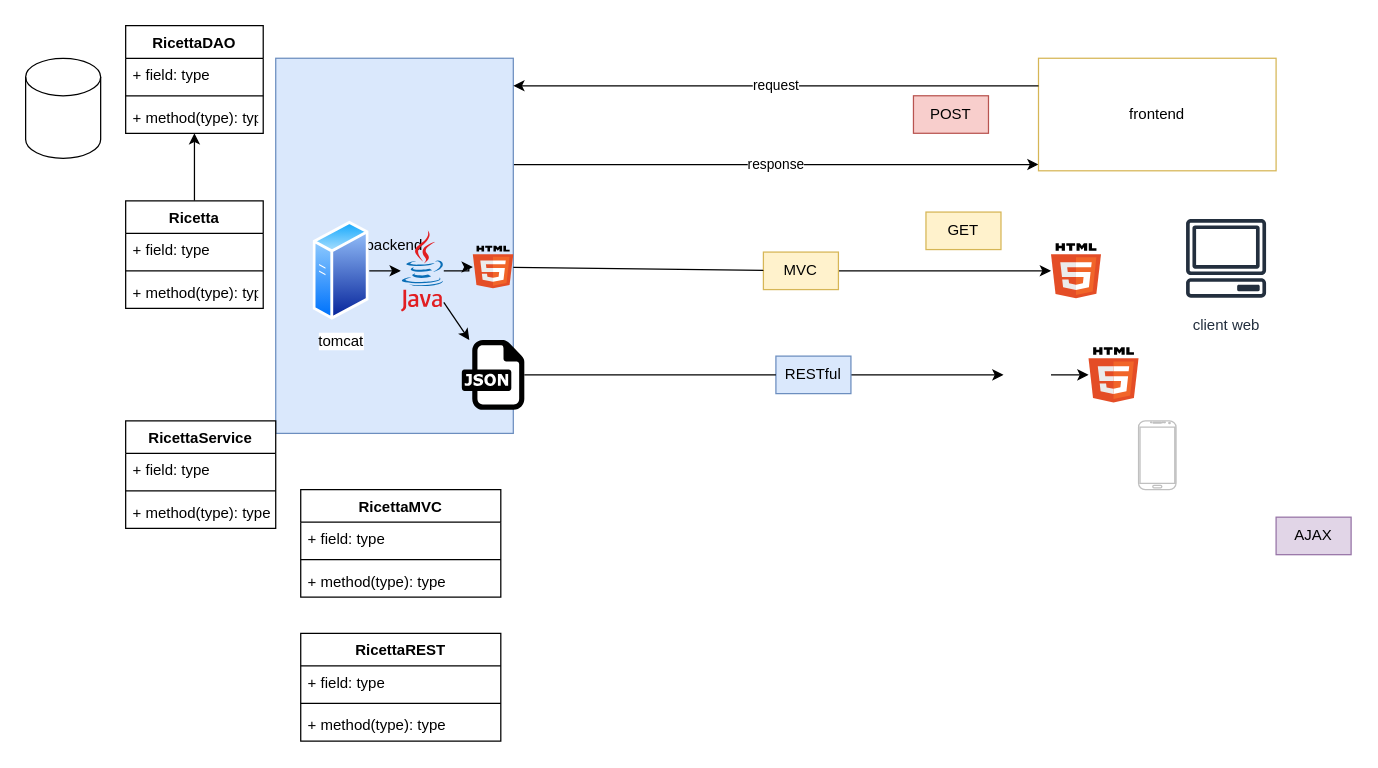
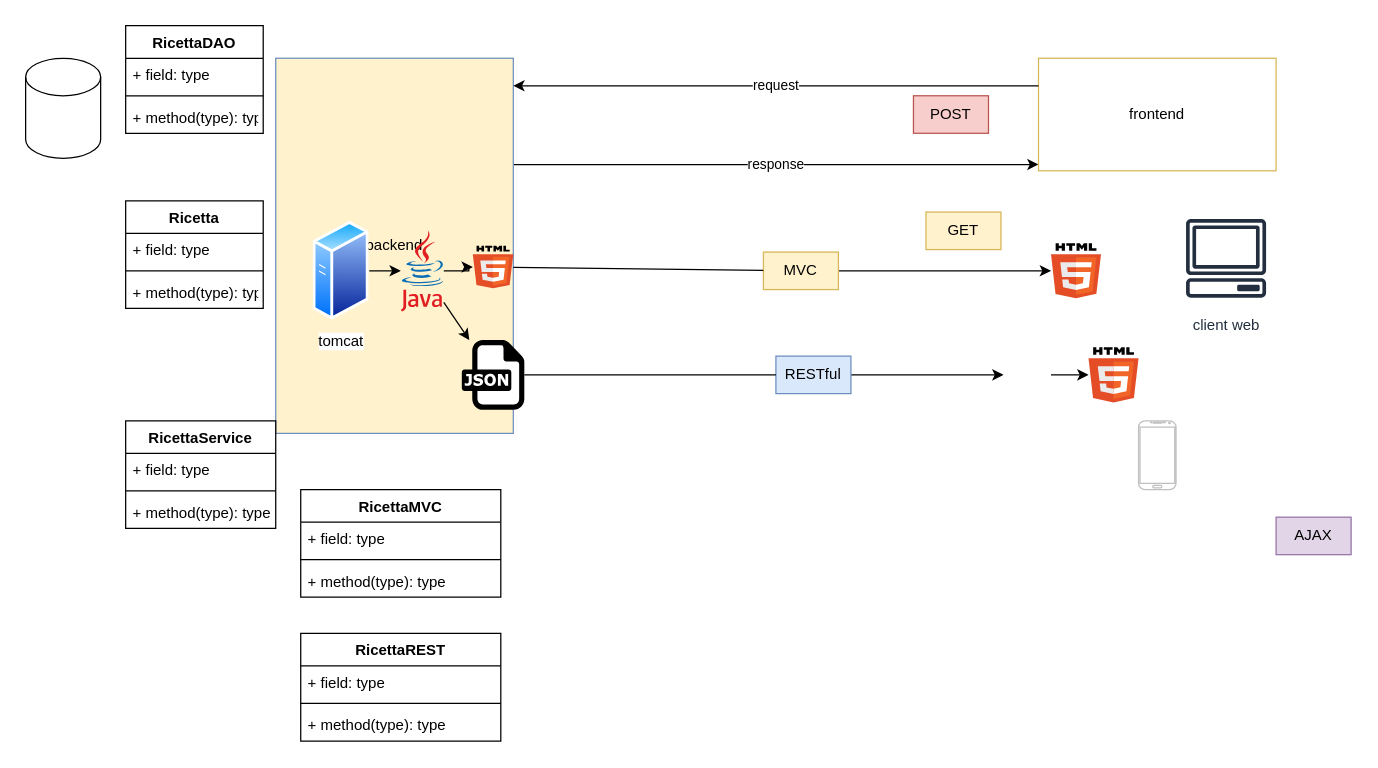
  <mxCell id="0" />
  <mxCell id="1" parent="0" />
  <mxCell id="2" value="" style="shape=cylinder3;whiteSpace=wrap;html=1;boundedLbl=1;backgroundOutline=1;size=15;" vertex="1" parent="1"><mxGeometry x="20" y="46" width="60" height="80" as="geometry" /></mxCell>
  <mxCell id="3" value="response" style="edgeStyle=orthogonalEdgeStyle;rounded=0;orthogonalLoop=1;jettySize=auto;html=1;" edge="1" parent="1"><mxGeometry relative="1" as="geometry"><mxPoint x="410" y="131" as="sourcePoint" /><mxPoint x="830" y="131" as="targetPoint" /></mxGeometry></mxCell>
- <mxCell id="4" value="backend" style="rounded=0;whiteSpace=wrap;html=1;fillColor=#dae8fc;strokeColor=#6c8ebf;" vertex="1" parent="1"><mxGeometry x="220" y="46" width="190" height="300" as="geometry" /></mxCell>
+ <mxCell id="4" value="backend" style="rounded=0;whiteSpace=wrap;html=1;fillColor=#fff2cc;strokeColor=#6c8ebf;" vertex="1" parent="1"><mxGeometry x="220" y="46" width="190" height="300" as="geometry" /></mxCell>
  <mxCell id="5" value="frontend" style="rounded=0;whiteSpace=wrap;html=1;fillColor=#ffffff;strokeColor=#d6b656;" vertex="1" parent="1"><mxGeometry x="830" y="46" width="190" height="90" as="geometry" /></mxCell>
  <mxCell id="6" value="" style="edgeStyle=orthogonalEdgeStyle;rounded=0;orthogonalLoop=1;jettySize=auto;html=1;" edge="1" parent="1" source="7" target="20"><mxGeometry relative="1" as="geometry" /></mxCell>
  <mxCell id="7" value="tomcat" style="aspect=fixed;perimeter=ellipsePerimeter;html=1;align=center;shadow=0;dashed=0;spacingTop=3;image;image=img/lib/active_directory/generic_server.svg;" vertex="1" parent="1"><mxGeometry x="250" y="176" width="44.8" height="80" as="geometry" /></mxCell>
  <mxCell id="8" value="client web" style="sketch=0;outlineConnect=0;fontColor=#232F3E;gradientColor=none;strokeColor=#232F3E;fillColor=#ffffff;dashed=0;verticalLabelPosition=bottom;verticalAlign=top;align=center;html=1;fontSize=12;fontStyle=0;aspect=fixed;shape=mxgraph.aws4.resourceIcon;resIcon=mxgraph.aws4.client;" vertex="1" parent="1"><mxGeometry x="940" y="166" width="80" height="80" as="geometry" /></mxCell>
  <mxCell id="9" value="" style="dashed=0;outlineConnect=0;html=1;align=center;labelPosition=center;verticalLabelPosition=bottom;verticalAlign=top;shape=mxgraph.weblogos.html5" vertex="1" parent="1"><mxGeometry x="840" y="194" width="40" height="44" as="geometry" /></mxCell>
  <mxCell id="10" value="" style="dashed=0;outlineConnect=0;html=1;align=center;labelPosition=center;verticalLabelPosition=bottom;verticalAlign=top;shape=mxgraph.weblogos.html5" vertex="1" parent="1"><mxGeometry x="377.6" y="196" width="32.4" height="34" as="geometry" /></mxCell>
  <mxCell id="11" style="edgeStyle=orthogonalEdgeStyle;rounded=0;orthogonalLoop=1;jettySize=auto;html=1;exitX=1;exitY=0.5;exitDx=0;exitDy=0;" edge="1" parent="1" source="12" target="23"><mxGeometry relative="1" as="geometry" /></mxCell>
  <mxCell id="12" value="" style="shape=image;html=1;verticalAlign=top;verticalLabelPosition=bottom;labelBackgroundColor=#ffffff;imageAspect=0;aspect=fixed;image=https://cdn4.iconfinder.com/data/icons/scripting-and-programming-languages/512/js-128.png" vertex="1" parent="1"><mxGeometry x="802" y="280.2" width="38" height="38" as="geometry" /></mxCell>
  <mxCell id="13" value="request" style="endArrow=classic;html=1;rounded=0;exitX=0;exitY=1;exitDx=0;exitDy=0;entryX=1;entryY=1;entryDx=0;entryDy=0;" edge="1" parent="1"><mxGeometry width="50" height="50" relative="1" as="geometry"><mxPoint x="830" y="68" as="sourcePoint" /><mxPoint x="410" y="68" as="targetPoint" /></mxGeometry></mxCell>
  <mxCell id="14" value="GET" style="text;html=1;strokeColor=#d6b656;fillColor=#fff2cc;align=center;verticalAlign=middle;whiteSpace=wrap;rounded=0;" vertex="1" parent="1"><mxGeometry x="740" y="169" width="60" height="30" as="geometry" /></mxCell>
  <mxCell id="15" value="POST" style="text;html=1;strokeColor=#b85450;fillColor=#f8cecc;align=center;verticalAlign=middle;whiteSpace=wrap;rounded=0;" vertex="1" parent="1"><mxGeometry x="730" y="76" width="60" height="30" as="geometry" /></mxCell>
  <mxCell id="16" value="AJAX" style="text;html=1;strokeColor=#9673a6;fillColor=#e1d5e7;align=center;verticalAlign=middle;whiteSpace=wrap;rounded=0;" vertex="1" parent="1"><mxGeometry x="1020" y="413" width="60" height="30" as="geometry" /></mxCell>
  <mxCell id="17" value="" style="dashed=0;outlineConnect=0;html=1;align=center;labelPosition=center;verticalLabelPosition=bottom;verticalAlign=top;shape=mxgraph.weblogos.json" vertex="1" parent="1"><mxGeometry x="368.8" y="271.3" width="50" height="55.8" as="geometry" /></mxCell>
  <mxCell id="18" value="" style="endArrow=classic;html=1;rounded=0;startArrow=none;" edge="1" parent="1" source="38" target="9"><mxGeometry width="50" height="50" relative="1" as="geometry"><mxPoint x="660" y="266" as="sourcePoint" /><mxPoint x="710" y="216" as="targetPoint" /></mxGeometry></mxCell>
  <mxCell id="19" value="" style="edgeStyle=orthogonalEdgeStyle;rounded=0;orthogonalLoop=1;jettySize=auto;html=1;" edge="1" parent="1" source="20" target="10"><mxGeometry relative="1" as="geometry" /></mxCell>
  <mxCell id="20" value="" style="dashed=0;outlineConnect=0;html=1;align=center;labelPosition=center;verticalLabelPosition=bottom;verticalAlign=top;shape=mxgraph.weblogos.java" vertex="1" parent="1"><mxGeometry x="320" y="183.5" width="34.4" height="65" as="geometry" /></mxCell>
  <mxCell id="21" value="" style="endArrow=classic;html=1;rounded=0;" edge="1" parent="1" source="20" target="17"><mxGeometry width="50" height="50" relative="1" as="geometry"><mxPoint x="350" y="276" as="sourcePoint" /><mxPoint x="400" y="226" as="targetPoint" /></mxGeometry></mxCell>
  <mxCell id="22" value="" style="endArrow=classic;html=1;rounded=0;startArrow=none;" edge="1" parent="1" source="40" target="12"><mxGeometry width="50" height="50" relative="1" as="geometry"><mxPoint x="630" y="276" as="sourcePoint" /><mxPoint x="680" y="226" as="targetPoint" /></mxGeometry></mxCell>
  <mxCell id="23" value="" style="dashed=0;outlineConnect=0;html=1;align=center;labelPosition=center;verticalLabelPosition=bottom;verticalAlign=top;shape=mxgraph.weblogos.html5" vertex="1" parent="1"><mxGeometry x="870" y="277.2" width="40" height="44" as="geometry" /></mxCell>
  <mxCell id="24" value="" style="verticalLabelPosition=bottom;verticalAlign=top;html=1;shadow=0;dashed=0;strokeWidth=1;shape=mxgraph.android.phone2;strokeColor=#c0c0c0;" vertex="1" parent="1"><mxGeometry x="910" y="336" width="30" height="55" as="geometry" /></mxCell>
- <mxCell id="25" value="" style="edgeStyle=orthogonalEdgeStyle;rounded=0;orthogonalLoop=1;jettySize=auto;html=1;" edge="1" parent="1" source="26" target="30"><mxGeometry relative="1" as="geometry" /></mxCell>
  <mxCell id="26" value="Ricetta" style="swimlane;fontStyle=1;align=center;verticalAlign=top;childLayout=stackLayout;horizontal=1;startSize=26;horizontalStack=0;resizeParent=1;resizeParentMax=0;resizeLast=0;collapsible=1;marginBottom=0;" vertex="1" parent="1"><mxGeometry x="100" y="160" width="110" height="86" as="geometry" /></mxCell>
  <mxCell id="27" value="+ field: type" style="text;strokeColor=none;fillColor=none;align=left;verticalAlign=top;spacingLeft=4;spacingRight=4;overflow=hidden;rotatable=0;points=[[0,0.5],[1,0.5]];portConstraint=eastwest;" vertex="1" parent="26"><mxGeometry y="26" width="110" height="26" as="geometry" /></mxCell>
  <mxCell id="28" value="" style="line;strokeWidth=1;fillColor=none;align=left;verticalAlign=middle;spacingTop=-1;spacingLeft=3;spacingRight=3;rotatable=0;labelPosition=right;points=[];portConstraint=eastwest;" vertex="1" parent="26"><mxGeometry y="52" width="110" height="8" as="geometry" /></mxCell>
  <mxCell id="29" value="+ method(type): type" style="text;strokeColor=none;fillColor=none;align=left;verticalAlign=top;spacingLeft=4;spacingRight=4;overflow=hidden;rotatable=0;points=[[0,0.5],[1,0.5]];portConstraint=eastwest;" vertex="1" parent="26"><mxGeometry y="60" width="110" height="26" as="geometry" /></mxCell>
  <mxCell id="30" value="RicettaDAO" style="swimlane;fontStyle=1;align=center;verticalAlign=top;childLayout=stackLayout;horizontal=1;startSize=26;horizontalStack=0;resizeParent=1;resizeParentMax=0;resizeLast=0;collapsible=1;marginBottom=0;" vertex="1" parent="1"><mxGeometry x="100" y="20" width="110" height="86" as="geometry" /></mxCell>
  <mxCell id="31" value="+ field: type" style="text;strokeColor=none;fillColor=none;align=left;verticalAlign=top;spacingLeft=4;spacingRight=4;overflow=hidden;rotatable=0;points=[[0,0.5],[1,0.5]];portConstraint=eastwest;" vertex="1" parent="30"><mxGeometry y="26" width="110" height="26" as="geometry" /></mxCell>
  <mxCell id="32" value="" style="line;strokeWidth=1;fillColor=none;align=left;verticalAlign=middle;spacingTop=-1;spacingLeft=3;spacingRight=3;rotatable=0;labelPosition=right;points=[];portConstraint=eastwest;" vertex="1" parent="30"><mxGeometry y="52" width="110" height="8" as="geometry" /></mxCell>
  <mxCell id="33" value="+ method(type): type" style="text;strokeColor=none;fillColor=none;align=left;verticalAlign=top;spacingLeft=4;spacingRight=4;overflow=hidden;rotatable=0;points=[[0,0.5],[1,0.5]];portConstraint=eastwest;" vertex="1" parent="30"><mxGeometry y="60" width="110" height="26" as="geometry" /></mxCell>
  <mxCell id="34" value="RicettaService" style="swimlane;fontStyle=1;align=center;verticalAlign=top;childLayout=stackLayout;horizontal=1;startSize=26;horizontalStack=0;resizeParent=1;resizeParentMax=0;resizeLast=0;collapsible=1;marginBottom=0;" vertex="1" parent="1"><mxGeometry x="100" y="336" width="120" height="86" as="geometry" /></mxCell>
  <mxCell id="35" value="+ field: type" style="text;strokeColor=none;fillColor=none;align=left;verticalAlign=top;spacingLeft=4;spacingRight=4;overflow=hidden;rotatable=0;points=[[0,0.5],[1,0.5]];portConstraint=eastwest;" vertex="1" parent="34"><mxGeometry y="26" width="120" height="26" as="geometry" /></mxCell>
  <mxCell id="36" value="" style="line;strokeWidth=1;fillColor=none;align=left;verticalAlign=middle;spacingTop=-1;spacingLeft=3;spacingRight=3;rotatable=0;labelPosition=right;points=[];portConstraint=eastwest;" vertex="1" parent="34"><mxGeometry y="52" width="120" height="8" as="geometry" /></mxCell>
  <mxCell id="37" value="+ method(type): type" style="text;strokeColor=none;fillColor=none;align=left;verticalAlign=top;spacingLeft=4;spacingRight=4;overflow=hidden;rotatable=0;points=[[0,0.5],[1,0.5]];portConstraint=eastwest;" vertex="1" parent="34"><mxGeometry y="60" width="120" height="26" as="geometry" /></mxCell>
  <mxCell id="38" value="MVC" style="text;html=1;strokeColor=#d6b656;fillColor=#fff2cc;align=center;verticalAlign=middle;whiteSpace=wrap;rounded=0;" vertex="1" parent="1"><mxGeometry x="610" y="201" width="60" height="30" as="geometry" /></mxCell>
  <mxCell id="39" value="" style="endArrow=none;html=1;rounded=0;" edge="1" parent="1" source="10" target="38"><mxGeometry width="50" height="50" relative="1" as="geometry"><mxPoint x="410" y="213.104" as="sourcePoint" /><mxPoint x="840" y="215.871" as="targetPoint" /></mxGeometry></mxCell>
  <mxCell id="40" value="RESTful" style="text;html=1;strokeColor=#6c8ebf;fillColor=#dae8fc;align=center;verticalAlign=middle;whiteSpace=wrap;rounded=0;" vertex="1" parent="1"><mxGeometry x="620" y="284.2" width="60" height="30" as="geometry" /></mxCell>
  <mxCell id="41" value="" style="endArrow=none;html=1;rounded=0;" edge="1" parent="1" source="17" target="40"><mxGeometry width="50" height="50" relative="1" as="geometry"><mxPoint x="418.8" y="299.2" as="sourcePoint" /><mxPoint x="802" y="299.2" as="targetPoint" /></mxGeometry></mxCell>
  <mxCell id="42" value="RicettaMVC" style="swimlane;fontStyle=1;align=center;verticalAlign=top;childLayout=stackLayout;horizontal=1;startSize=26;horizontalStack=0;resizeParent=1;resizeParentMax=0;resizeLast=0;collapsible=1;marginBottom=0;" vertex="1" parent="1"><mxGeometry x="240" y="391" width="160" height="86" as="geometry" /></mxCell>
  <mxCell id="43" value="+ field: type" style="text;strokeColor=none;fillColor=none;align=left;verticalAlign=top;spacingLeft=4;spacingRight=4;overflow=hidden;rotatable=0;points=[[0,0.5],[1,0.5]];portConstraint=eastwest;" vertex="1" parent="42"><mxGeometry y="26" width="160" height="26" as="geometry" /></mxCell>
  <mxCell id="44" value="" style="line;strokeWidth=1;fillColor=none;align=left;verticalAlign=middle;spacingTop=-1;spacingLeft=3;spacingRight=3;rotatable=0;labelPosition=right;points=[];portConstraint=eastwest;" vertex="1" parent="42"><mxGeometry y="52" width="160" height="8" as="geometry" /></mxCell>
  <mxCell id="45" value="+ method(type): type" style="text;strokeColor=none;fillColor=none;align=left;verticalAlign=top;spacingLeft=4;spacingRight=4;overflow=hidden;rotatable=0;points=[[0,0.5],[1,0.5]];portConstraint=eastwest;" vertex="1" parent="42"><mxGeometry y="60" width="160" height="26" as="geometry" /></mxCell>
  <mxCell id="46" value="RicettaREST" style="swimlane;fontStyle=1;align=center;verticalAlign=top;childLayout=stackLayout;horizontal=1;startSize=26;horizontalStack=0;resizeParent=1;resizeParentMax=0;resizeLast=0;collapsible=1;marginBottom=0;" vertex="1" parent="1"><mxGeometry x="240" y="506" width="160" height="86" as="geometry" /></mxCell>
  <mxCell id="47" value="+ field: type" style="text;strokeColor=none;fillColor=none;align=left;verticalAlign=top;spacingLeft=4;spacingRight=4;overflow=hidden;rotatable=0;points=[[0,0.5],[1,0.5]];portConstraint=eastwest;" vertex="1" parent="46"><mxGeometry y="26" width="160" height="26" as="geometry" /></mxCell>
  <mxCell id="48" value="" style="line;strokeWidth=1;fillColor=none;align=left;verticalAlign=middle;spacingTop=-1;spacingLeft=3;spacingRight=3;rotatable=0;labelPosition=right;points=[];portConstraint=eastwest;" vertex="1" parent="46"><mxGeometry y="52" width="160" height="8" as="geometry" /></mxCell>
  <mxCell id="49" value="+ method(type): type" style="text;strokeColor=none;fillColor=none;align=left;verticalAlign=top;spacingLeft=4;spacingRight=4;overflow=hidden;rotatable=0;points=[[0,0.5],[1,0.5]];portConstraint=eastwest;" vertex="1" parent="46"><mxGeometry y="60" width="160" height="26" as="geometry" /></mxCell>
